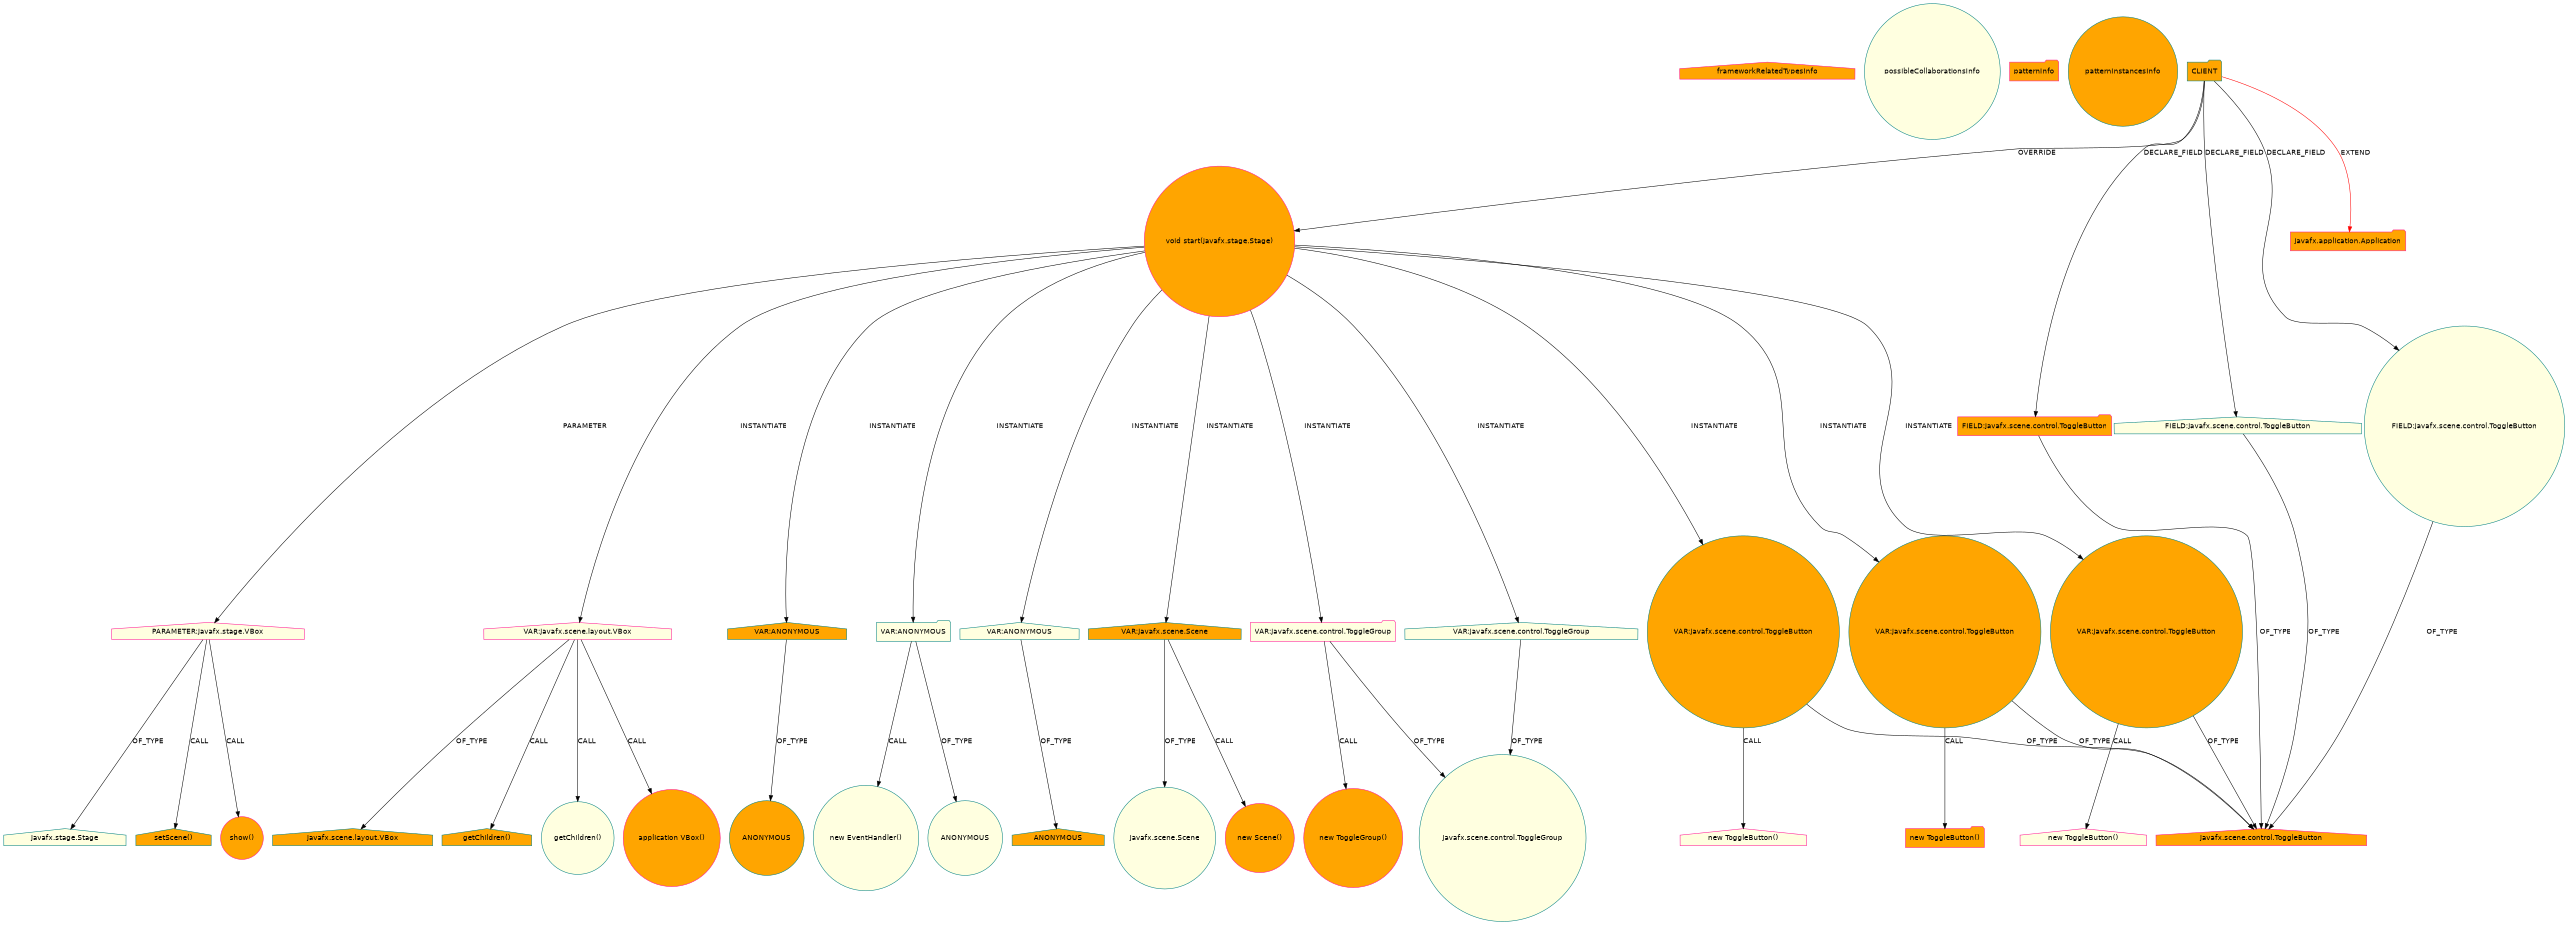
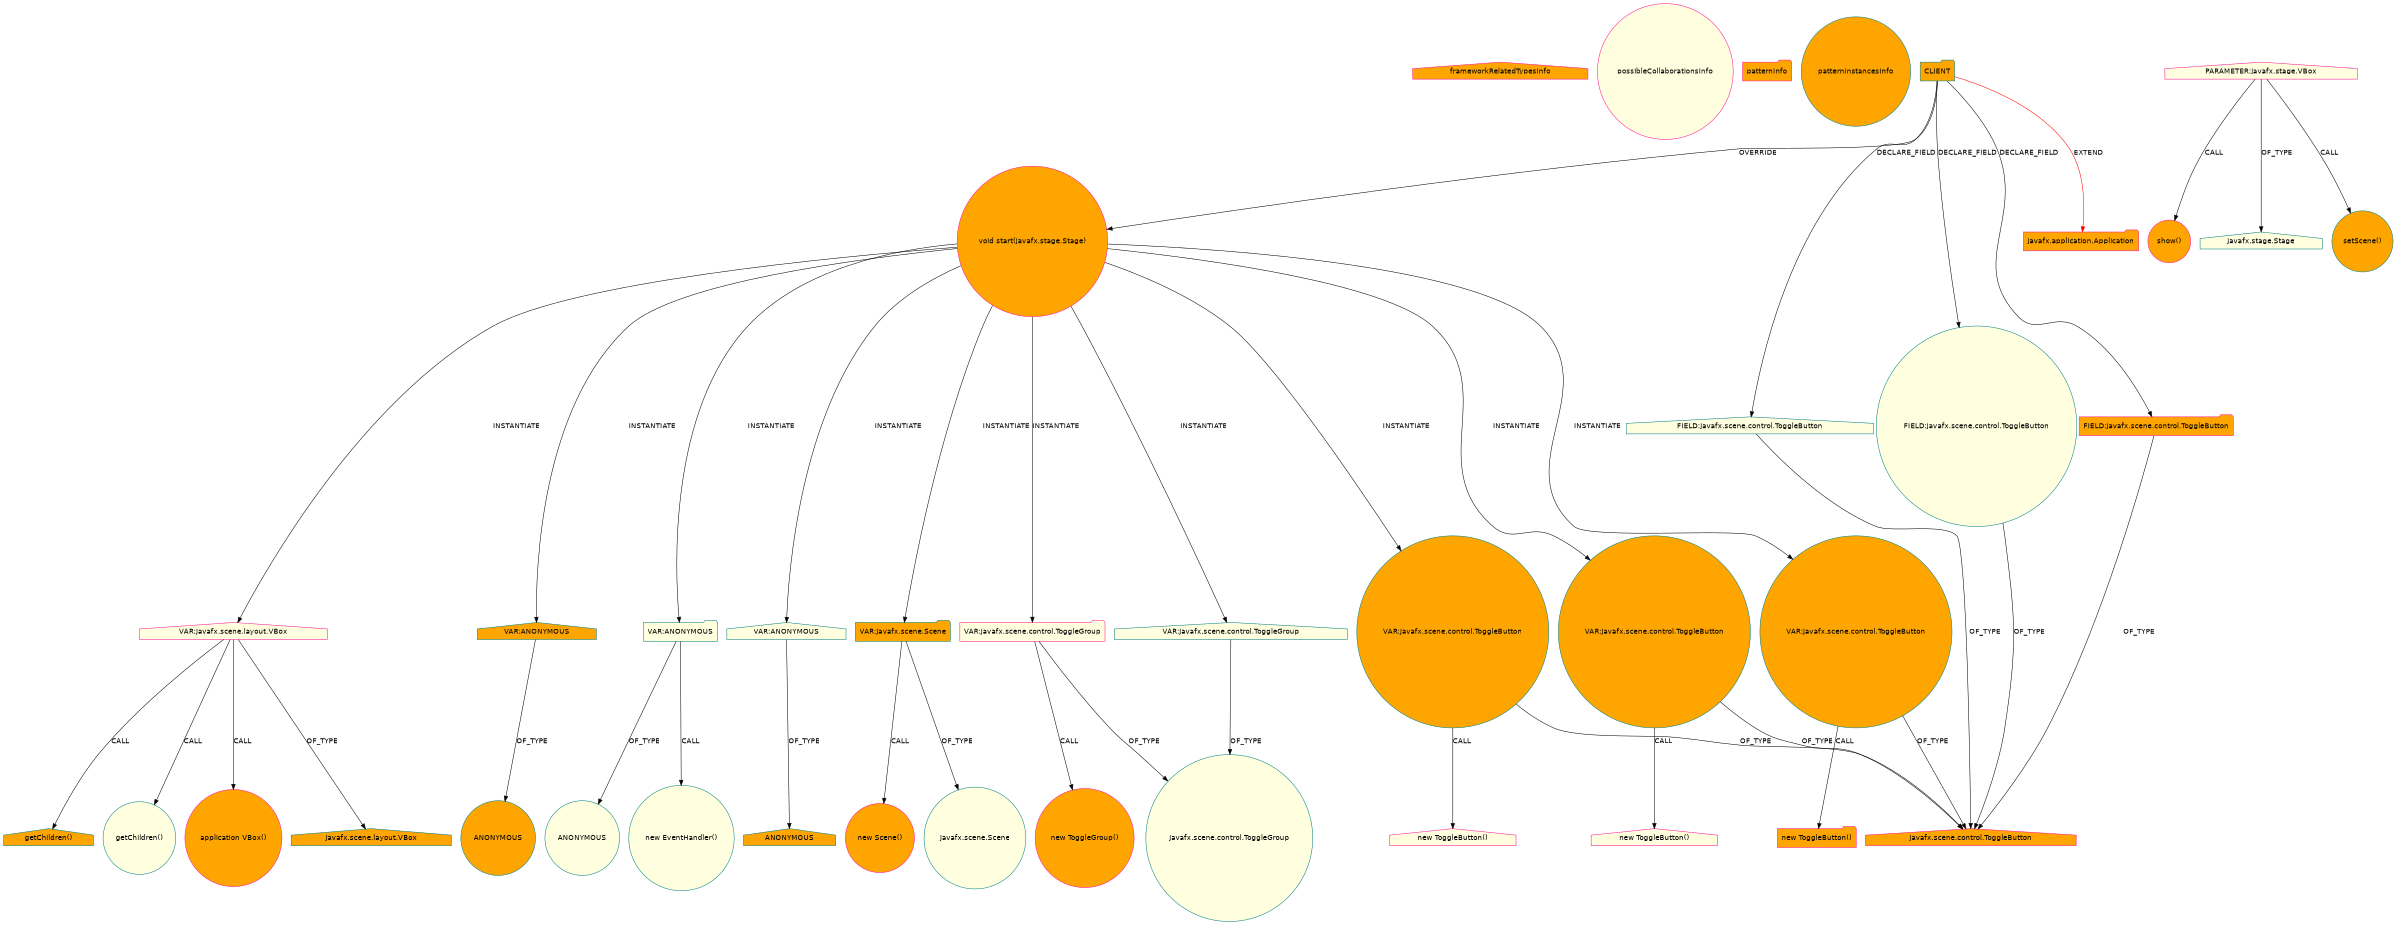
  digraph {
    fontname="DejaVu Sans"
    node [color=teal fillcolor=orange fontname="DejaVu Sans" shape=circle style=filled isFrameworkType=false vertexType=VARIABLE_EXPRESION]
    edge [fontname="DejaVu Sans"]
    frameworkRelatedTypesInfo [0="javafx.application.Application" color=deeppink shape=house isFrameworkType="" vertexType=""]
-   possibleCollaborationsInfo [fillcolor=lightyellow isFrameworkType="" vertexType=""]
+   possibleCollaborationsInfo [color=deeppink fillcolor=lightyellow isFrameworkType="" vertexType=""]
    patternInfo [color=deeppink frequency=2.0 patternRootClient=0 shape=folder isFrameworkType="" vertexType=""]
    patternInstancesInfo [0="pdehn-TankBot~/pdehn-TankBot/TankBot-master/src/tankbot/api/TankBotApplication.java~TankBotApplication~3827" 1="philippone-EMGClassifier~/philippone-EMGClassifier/EMGClassifier-master/src/gui/EMGClassifierGUI.java~EMGClassifierGUI~3875" isFrameworkType="" vertexType=""]
    n5 [color=deeppink label="javafx.scene.control.ToggleButton" shape=house vertexType=FRAMEWORK_CLASS_TYPE]
    n6 [label="VAR:javafx.scene.control.ToggleButton"]
    n7 [color=deeppink fillcolor=lightyellow label="new ToggleButton()" shape=house vertexType=CONSTRUCTOR_CALL]
    n8 [label="VAR:javafx.scene.control.ToggleButton"]
    n9 [color=deeppink fillcolor=lightyellow label="new ToggleButton()" shape=house vertexType=CONSTRUCTOR_CALL]
    n10 [label="VAR:javafx.scene.control.ToggleButton"]
    n11 [color=deeppink label="new ToggleButton()" shape=folder vertexType=CONSTRUCTOR_CALL]
    n12 [color=deeppink label="void start(javafx.stage.Stage)" vertexType=OVERRIDING_METHOD_DECLARATION]
    n13 [color=deeppink fillcolor=lightyellow label="PARAMETER:javafx.stage.VBox" shape=house vertexType=PARAMETER_DECLARATION]
    n14 [color=deeppink fillcolor=lightyellow label="VAR:javafx.scene.layout.VBox" shape=house]
    n15 [label="VAR:ANONYMOUS" shape=house]
    n16 [fillcolor=lightyellow label="VAR:ANONYMOUS" shape=folder]
    n17 [fillcolor=lightyellow label="VAR:ANONYMOUS" shape=house]
-   n18 [label="VAR:javafx.scene.Scene" shape=house]
+   n18 [label="VAR:javafx.scene.Scene" shape=folder]
    n19 [color=deeppink fillcolor=lightyellow label="VAR:javafx.scene.control.ToggleGroup" shape=folder]
    n20 [fillcolor=lightyellow label="VAR:javafx.scene.control.ToggleGroup" shape=house]
    n21 [color=deeppink label="show()" vertexType=INSIDE_CALL]
    n22 [fillcolor=lightyellow label="javafx.stage.Stage" shape=house vertexType=FRAMEWORK_CLASS_TYPE]
-   n23 [label="setScene()" shape=house vertexType=INSIDE_CALL]
+   n23 [label="setScene()" vertexType=INSIDE_CALL]
    n24 [label="getChildren()" shape=house vertexType=INSIDE_CALL]
    n25 [fillcolor=lightyellow label="getChildren()" vertexType=INSIDE_CALL]
    n26 [color=deeppink label="application VBox()" vertexType=CONSTRUCTOR_CALL]
    n27 [label="javafx.scene.layout.VBox" shape=house vertexType=FRAMEWORK_CLASS_TYPE]
    n28 [label=ANONYMOUS vertexType=REFERENCE_ANONYMOUS_DECLARATION]
    n29 [fillcolor=lightyellow label=ANONYMOUS vertexType=REFERENCE_ANONYMOUS_DECLARATION]
    n30 [fillcolor=lightyellow label="new EventHandler()" vertexType=CONSTRUCTOR_CALL]
    n31 [label=ANONYMOUS shape=house vertexType=REFERENCE_ANONYMOUS_DECLARATION]
    n32 [color=deeppink label="new Scene()" vertexType=CONSTRUCTOR_CALL]
    n33 [fillcolor=lightyellow label="javafx.scene.Scene" vertexType=FRAMEWORK_CLASS_TYPE]
    n34 [color=deeppink label="new ToggleGroup()" vertexType=CONSTRUCTOR_CALL]
    n35 [fillcolor=lightyellow label="javafx.scene.control.ToggleGroup" vertexType=FRAMEWORK_CLASS_TYPE]
    n36 [label=CLIENT shape=folder vertexType=ROOT_CLIENT_CLASS_DECLARATION]
    n37 [color=deeppink label="FIELD:javafx.scene.control.ToggleButton" shape=folder vertexType=FIELD_DECLARATION]
    n38 [fillcolor=lightyellow label="FIELD:javafx.scene.control.ToggleButton" shape=house vertexType=FIELD_DECLARATION]
    n39 [fillcolor=lightyellow label="FIELD:javafx.scene.control.ToggleButton" vertexType=FIELD_DECLARATION]
    n40 [color=deeppink label="javafx.application.Application" shape=folder vertexType=FRAMEWORK_CLASS_TYPE]
    n6 -> n5 [label=OF_TYPE]
    n6 -> n7 [label=CALL]
    n8 -> n5 [label=OF_TYPE]
    n8 -> n9 [label=CALL]
    n10 -> n5 [label=OF_TYPE]
    n10 -> n11 [label=CALL]
    n12 -> n6 [label=INSTANTIATE]
    n12 -> n8 [label=INSTANTIATE]
    n12 -> n10 [label=INSTANTIATE]
-   n12 -> n13 [label=PARAMETER]
    n12 -> n14 [label=INSTANTIATE]
    n12 -> n15 [label=INSTANTIATE]
    n12 -> n16 [label=INSTANTIATE]
    n12 -> n17 [label=INSTANTIATE]
    n12 -> n18 [label=INSTANTIATE]
    n12 -> n19 [label=INSTANTIATE]
    n12 -> n20 [label=INSTANTIATE]
    n13 -> n21 [label=CALL]
    n13 -> n22 [label=OF_TYPE]
    n13 -> n23 [label=CALL]
    n14 -> n24 [label=CALL]
    n14 -> n25 [label=CALL]
    n14 -> n26 [label=CALL]
    n14 -> n27 [label=OF_TYPE]
    n15 -> n28 [label=OF_TYPE]
    n16 -> n29 [label=OF_TYPE]
    n16 -> n30 [label=CALL]
    n17 -> n31 [label=OF_TYPE]
    n18 -> n32 [label=CALL]
    n18 -> n33 [label=OF_TYPE]
    n19 -> n34 [label=CALL]
    n19 -> n35 [label=OF_TYPE]
    n20 -> n35 [label=OF_TYPE]
    n36 -> n12 [label=OVERRIDE]
    n36 -> n37 [label=DECLARE_FIELD]
    n36 -> n38 [label=DECLARE_FIELD]
    n36 -> n39 [label=DECLARE_FIELD]
    n36 -> n40 [color=red label=EXTEND]
    n37 -> n5 [label=OF_TYPE]
    n38 -> n5 [label=OF_TYPE]
    n39 -> n5 [label=OF_TYPE]
  }
